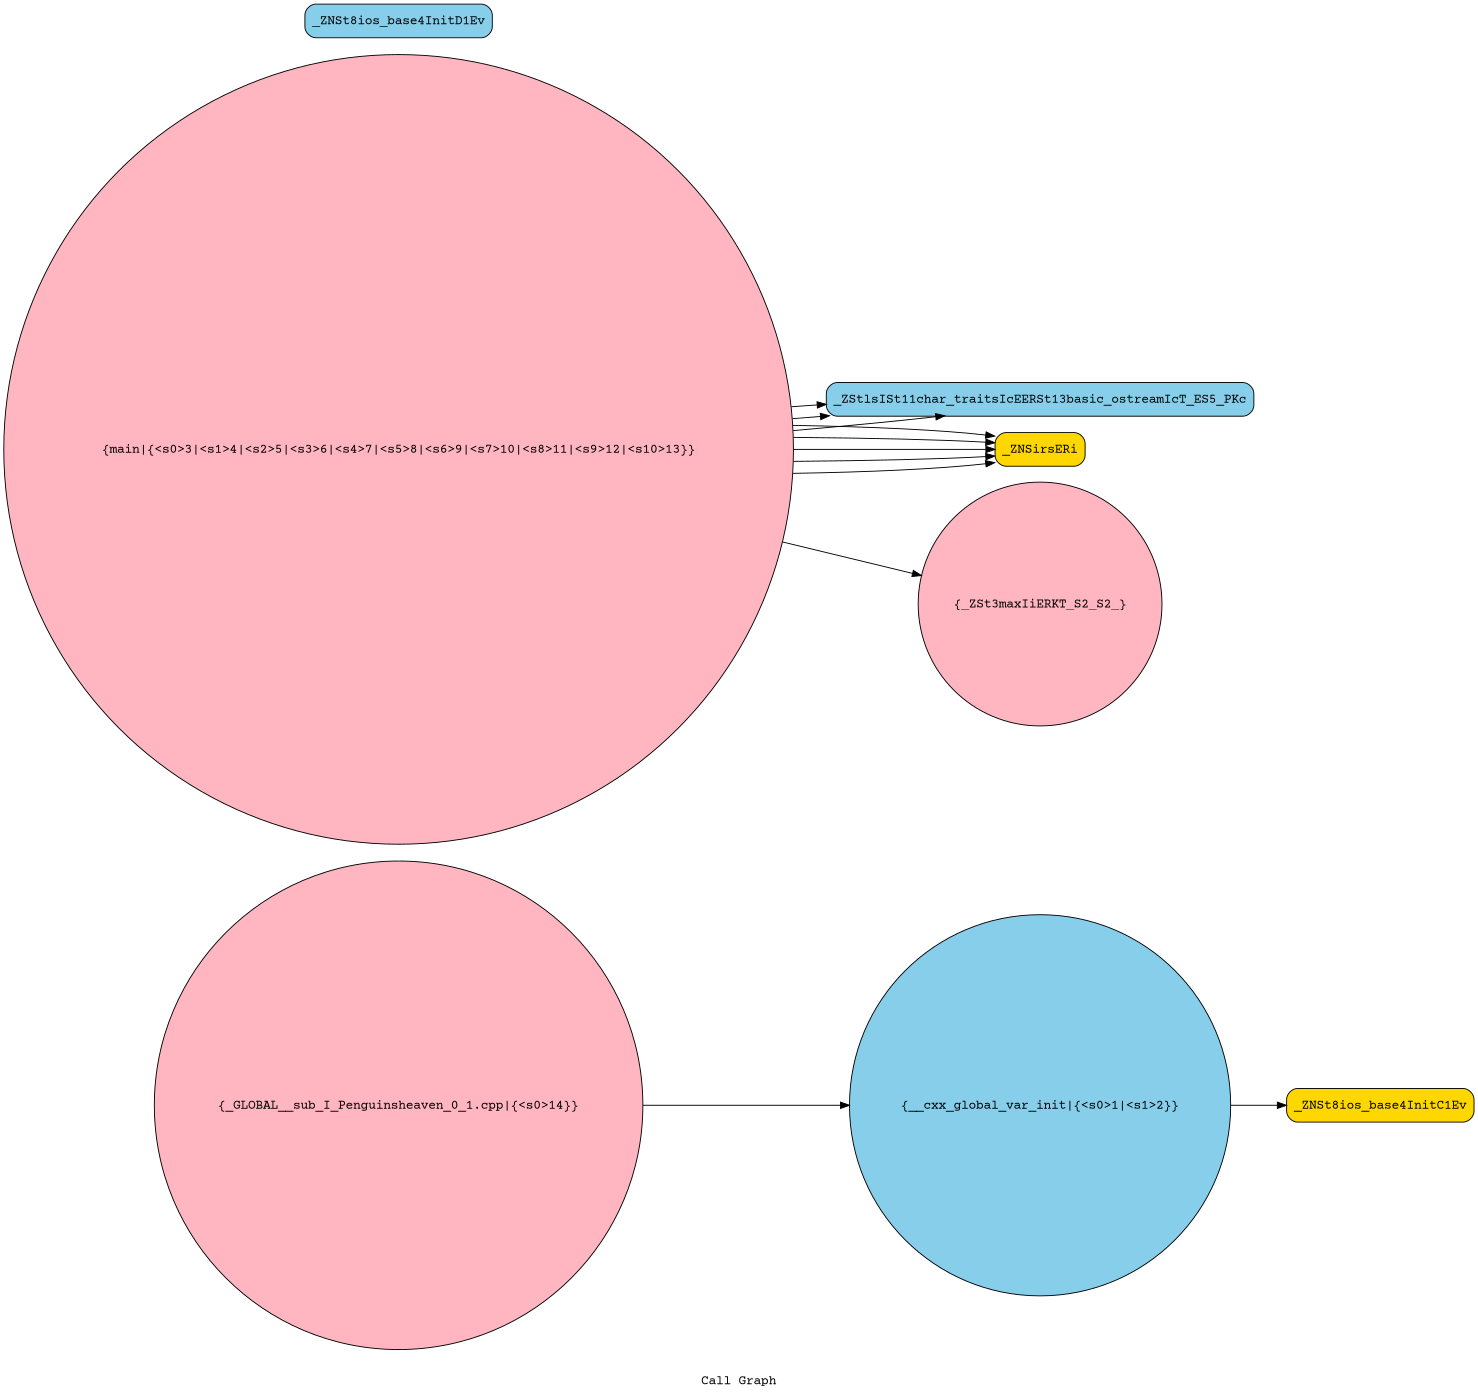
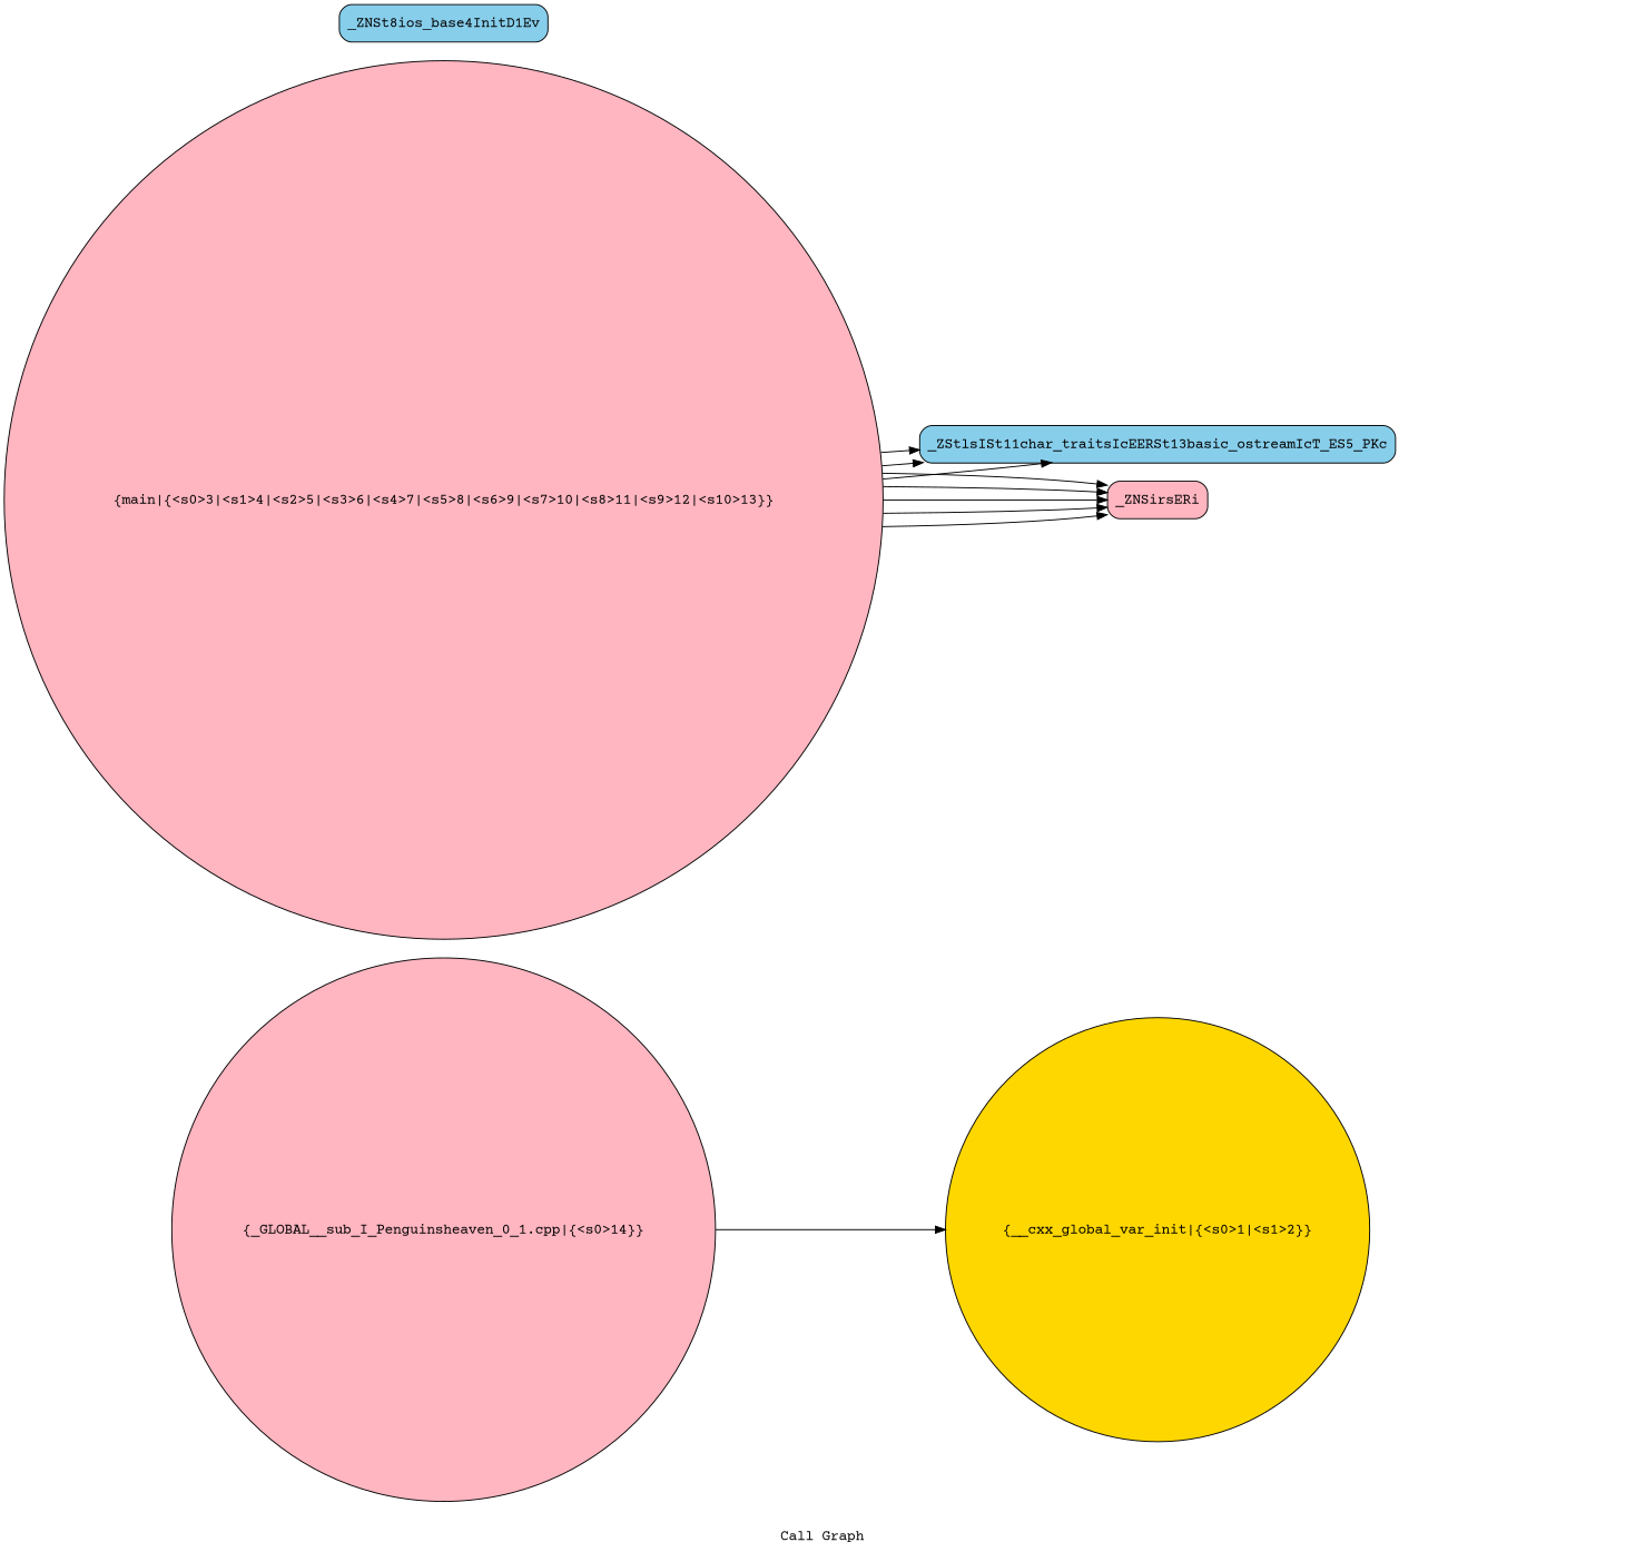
  digraph {
    fontname="Courier Prime"
    label="Call Graph"
    rankdir=LR
    node [fillcolor=gold fontname="Courier Prime" shape=circle style=filled]
    edge [color=black fontname="Courier Prime" tailport=s0]
-   n1 [fillcolor=skyblue label="{__cxx_global_var_init|{<s0>1|<s1>2}}"]
-   n2 [label="{_ZNSt8ios_base4InitC1Ev}" shape=Mrecord]
+   n1 [label="{__cxx_global_var_init|{<s0>1|<s1>2}}"]
    n3 [fillcolor=skyblue label="{_ZStlsISt11char_traitsIcEERSt13basic_ostreamIcT_ES5_PKc}" shape=Mrecord]
    n4 [fillcolor=skyblue label="{_ZNSt8ios_base4InitD1Ev}" shape=Mrecord]
    n5 [fillcolor=lightpink label="{_GLOBAL__sub_I_Penguinsheaven_0_1.cpp|{<s0>14}}"]
    n6 [fillcolor=lightpink label="{main|{<s0>3|<s1>4|<s2>5|<s3>6|<s4>7|<s5>8|<s6>9|<s7>10|<s8>11|<s9>12|<s10>13}}"]
-   n7 [label="{_ZNSirsERi}" shape=Mrecord]
-   n8 [fillcolor=lightpink label="{_ZSt3maxIiERKT_S2_S2_}"]
-   n1 -> n2
+   n7 [fillcolor=lightpink label="{_ZNSirsERi}" shape=Mrecord]
    n5 -> n1
    n6 -> n3 [tailport=s6]
    n6 -> n3 [tailport=s8]
    n6 -> n3 [tailport=s10]
    n6 -> n7
    n6 -> n7 [tailport=s1]
    n6 -> n7 [tailport=s2]
    n6 -> n7 [tailport=s3]
    n6 -> n7 [tailport=s4]
-   n6 -> n8 [tailport=s5]
  }
